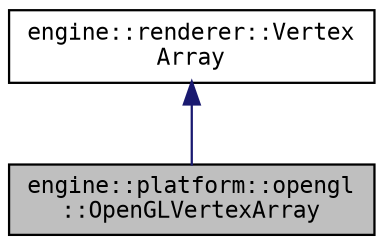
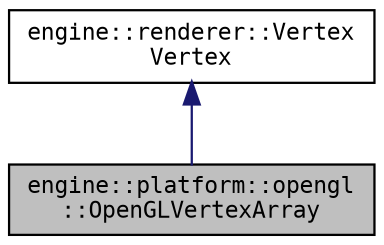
  digraph {
    fontname="DejaVu Sans Mono"
    node [color=black fontname="DejaVu Sans Mono" fontsize=10 shape=record style=filled]
    n1 [fillcolor=grey75 fontcolor=black height=0.2 label="engine::platform::opengl\l::OpenGLVertexArray" width=0.4]
-   n2 [fillcolor=white height=0.2 label="engine::renderer::Vertex\lArray" width=0.4]
+   n2 [fillcolor=white height=0.2 label="engine::renderer::Vertex\lVertex" width=0.4]
    n2 -> n1 [color=midnightblue dir=back fontname="DejaVu Sans Mono" fontsize=10 labelfontname=Helvetica labelfontsize=10 style=solid]
  }
